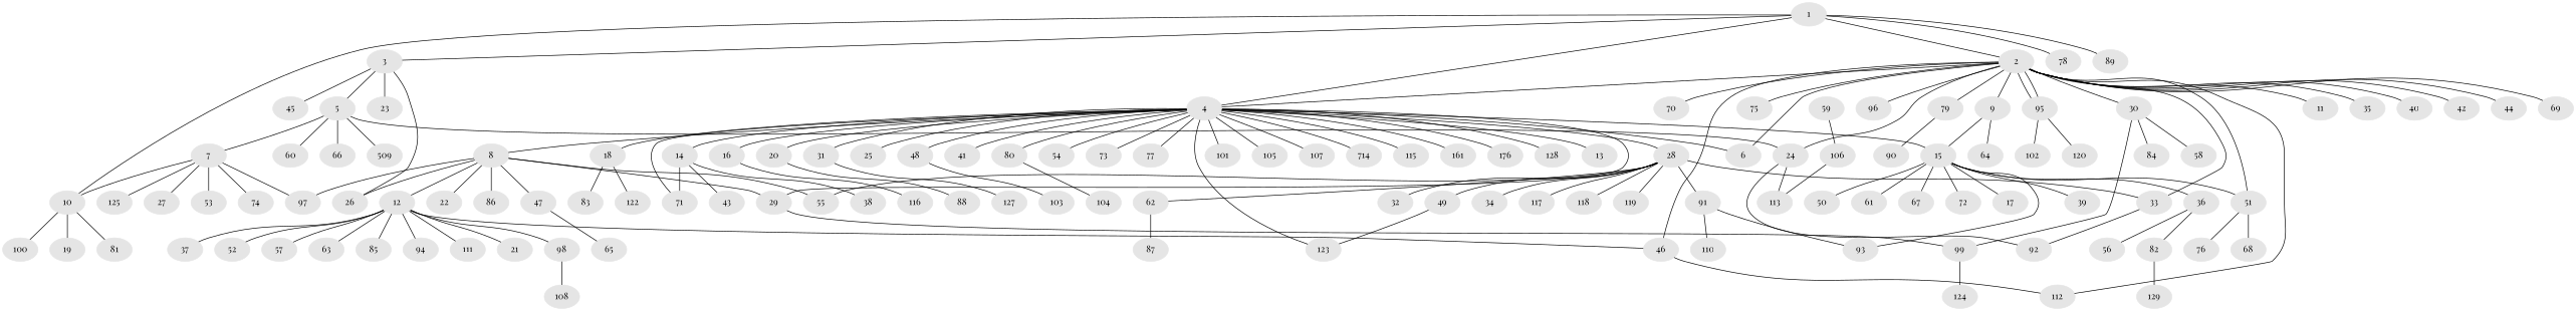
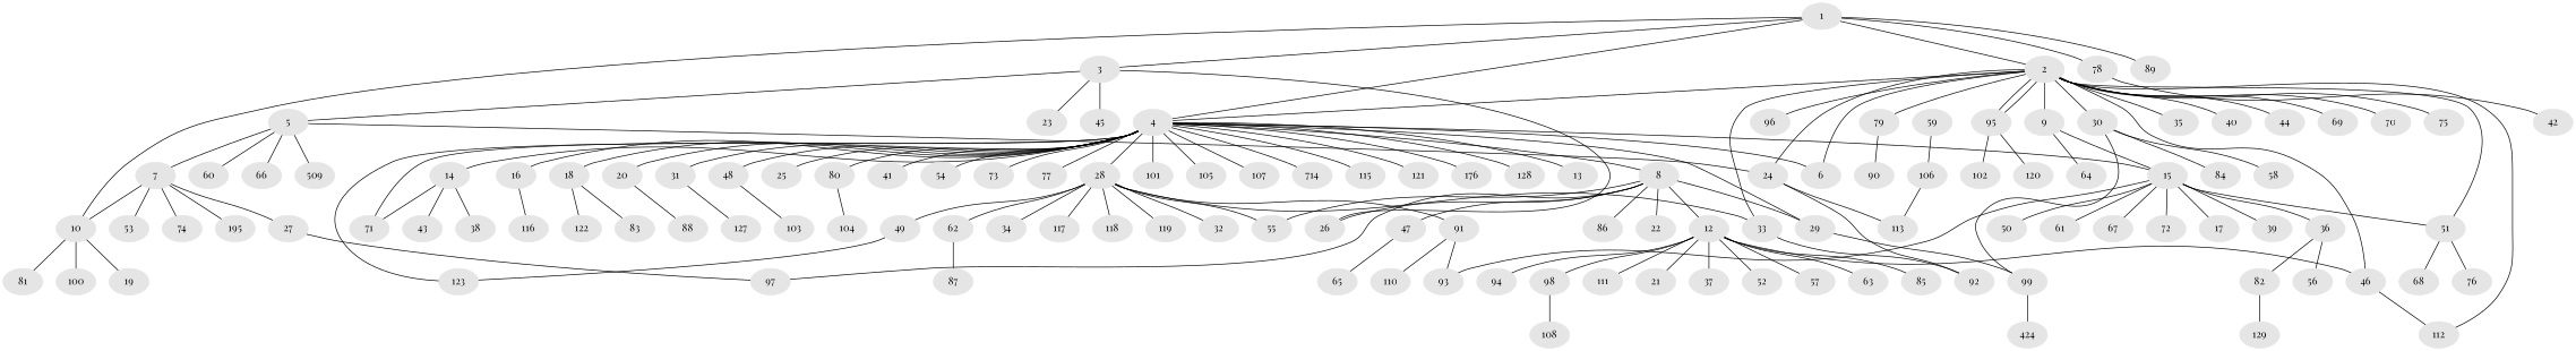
  graph {
    fontname="Playfair Display"
    node [color=gray90 fontname="Playfair Display" style=filled]
    edge [fontname="Playfair Display"]
    1
    2
    3
    4
    10
    78
    89
    6
    9
-   11
    24
    30
    33
    35
    40
    42
    44
    46
    51
    69
    70
    75
    79
    95
    96
    112
    5
    23
    26
    45
    8
    13
    14
    15
    16
    18
    20
    25
    28
    29
    31
    41
    48
    54
    71
    73
    77
    80
    101
    105
    107
    n52 [label=714]
    115
-   121 [label=161]
+   121
    123
    n56 [label=176]
    128
    19
    81
    100
    64
    92
    113
    99
    58
    84
    68
    76
    90
    102
    120
    7
    60
    66
    n75 [label=509]
    97
    12
    22
    47
    55
    86
    38
    43
    17
    36
    39
    50
    61
    67
    72
    93
    116
    83
    122
    88
    32
    34
    49
    62
    91
    117
    118
    119
    127
    103
    59
    106
    104
    27
    53
    74
-   125
+   125 [label=195]
    21
    37
    52
    57
    63
    85
    94
    98
    111
    65
    108
    56
    82
    87
    110
-   124
+   124 [label=424]
    129
    1 -- 2
    1 -- 3
    1 -- 4
    1 -- 10
    1 -- 78
    1 -- 89
    2 -- 4
    2 -- 6
    2 -- 9
-   2 -- 11
    2 -- 24
    2 -- 30
    2 -- 33
    2 -- 35
    2 -- 40
-   2 -- 42
+   78 -- 42
    2 -- 44
    2 -- 46
    2 -- 51
    2 -- 69
    2 -- 70
    2 -- 75
    2 -- 79
    2 -- 95
    2 -- 95
    2 -- 96
    2 -- 112
    3 -- 5
    3 -- 23
    3 -- 26
    3 -- 45
    4 -- 6
    4 -- 8
    4 -- 13
    4 -- 14
    4 -- 15
    4 -- 16
    4 -- 18
    4 -- 20
    4 -- 25
    4 -- 28
    4 -- 29
    4 -- 31
    4 -- 41
    4 -- 48
    4 -- 54
    4 -- 71
    4 -- 73
    4 -- 77
    4 -- 80
    4 -- 101
    4 -- 105
    4 -- 107
    4 -- n52
    4 -- 115
    4 -- 121
    4 -- 123
    4 -- n56
    4 -- 128
    10 -- 19
    10 -- 81
    10 -- 100
    9 -- 15
    9 -- 64
    24 -- 92
    24 -- 113
    30 -- 99
    30 -- 58
    30 -- 84
    33 -- 92
    46 -- 112
    51 -- 68
    51 -- 76
    79 -- 90
    95 -- 102
    95 -- 120
    5 -- 24
    5 -- 7
    5 -- 60
    5 -- 66
    5 -- n75
    8 -- 26
    8 -- 29
    8 -- 97
    8 -- 12
    8 -- 22
    8 -- 47
    8 -- 55
    8 -- 86
    14 -- 71
    14 -- 38
    14 -- 43
    15 -- 51
    15 -- 17
    15 -- 36
    15 -- 39
    15 -- 50
    15 -- 61
    15 -- 67
    15 -- 72
    15 -- 93
    16 -- 116
    18 -- 83
    18 -- 122
    20 -- 88
    28 -- 33
    28 -- 55
    28 -- 32
    28 -- 34
    28 -- 49
    28 -- 62
    28 -- 91
    28 -- 117
    28 -- 118
    28 -- 119
    29 -- 99
    31 -- 127
    48 -- 103
    80 -- 104
    99 -- 124
    7 -- 10
-   7 -- 97
+   27 -- 97
    7 -- 27
    7 -- 53
    7 -- 74
    7 -- 125
    12 -- 46
    12 -- 21
    12 -- 37
    12 -- 52
    12 -- 57
    12 -- 63
    12 -- 85
    12 -- 94
    12 -- 98
    12 -- 111
    47 -- 65
    36 -- 56
    36 -- 82
    49 -- 123
    62 -- 87
    91 -- 93
    91 -- 110
    59 -- 106
    106 -- 113
    98 -- 108
    82 -- 129
  }
